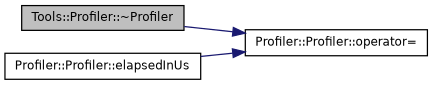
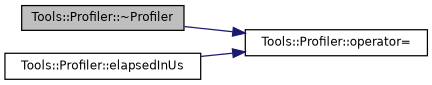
  digraph {
    rankdir=LR
    node [color=black fillcolor=white fontname=Helvetica fontsize=10 shape=record style=filled]
    edge [color=midnightblue fontname=Helvetica fontsize=10 labelfontname=Helvetica labelfontsize=10 style=solid]
    n1 [fillcolor=grey75 fontcolor=black height=0.2 label="Tools::Profiler::~Profiler" width=0.4]
-   n2 [height=0.2 label="Profiler::Profiler::operator=" width=0.4]
-   n3 [height=0.2 label="Profiler::Profiler::elapsedInUs" width=0.4]
+   n2 [height=0.2 label="Tools::Profiler::operator=" width=0.4]
+   n3 [height=0.2 label="Tools::Profiler::elapsedInUs" width=0.4]
    n1 -> n2
    n3 -> n2
  }
